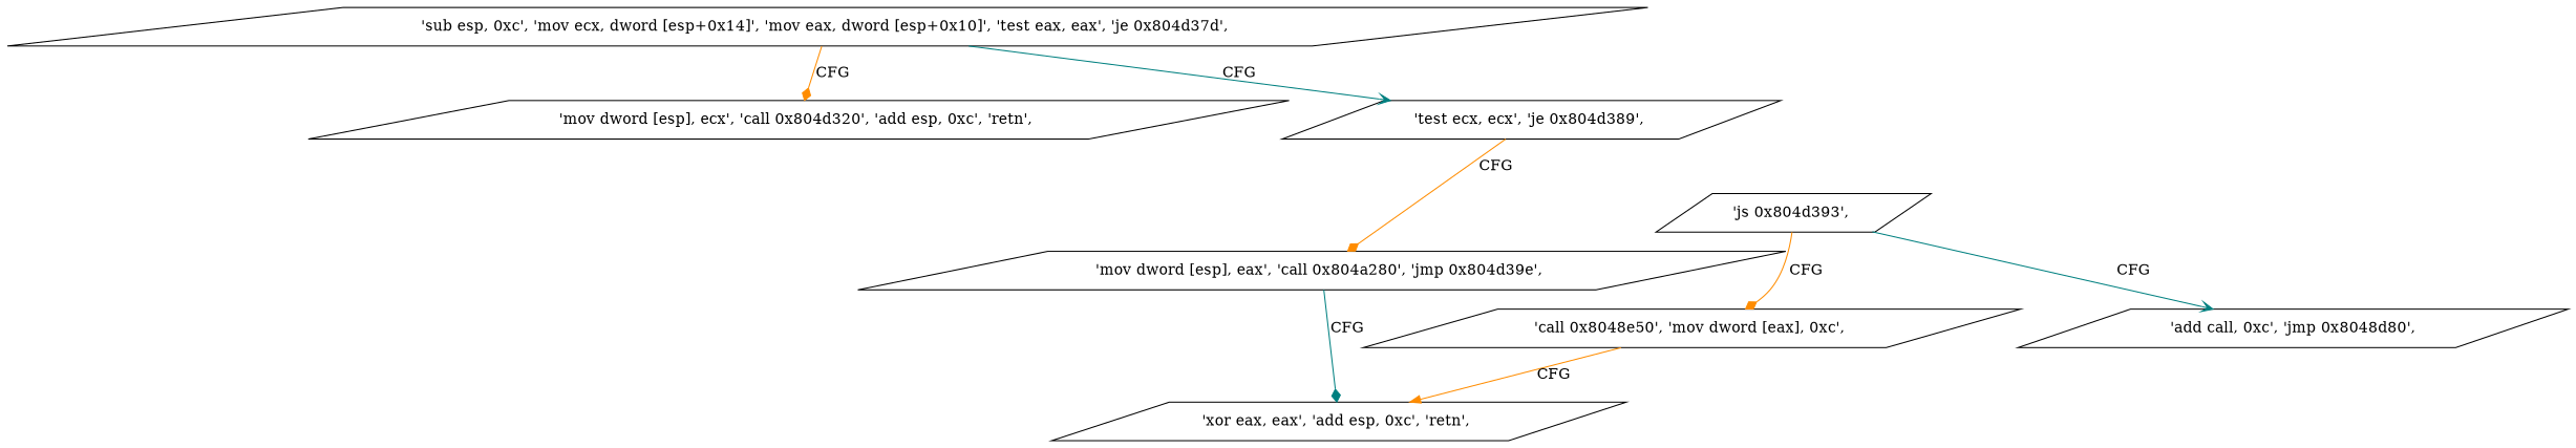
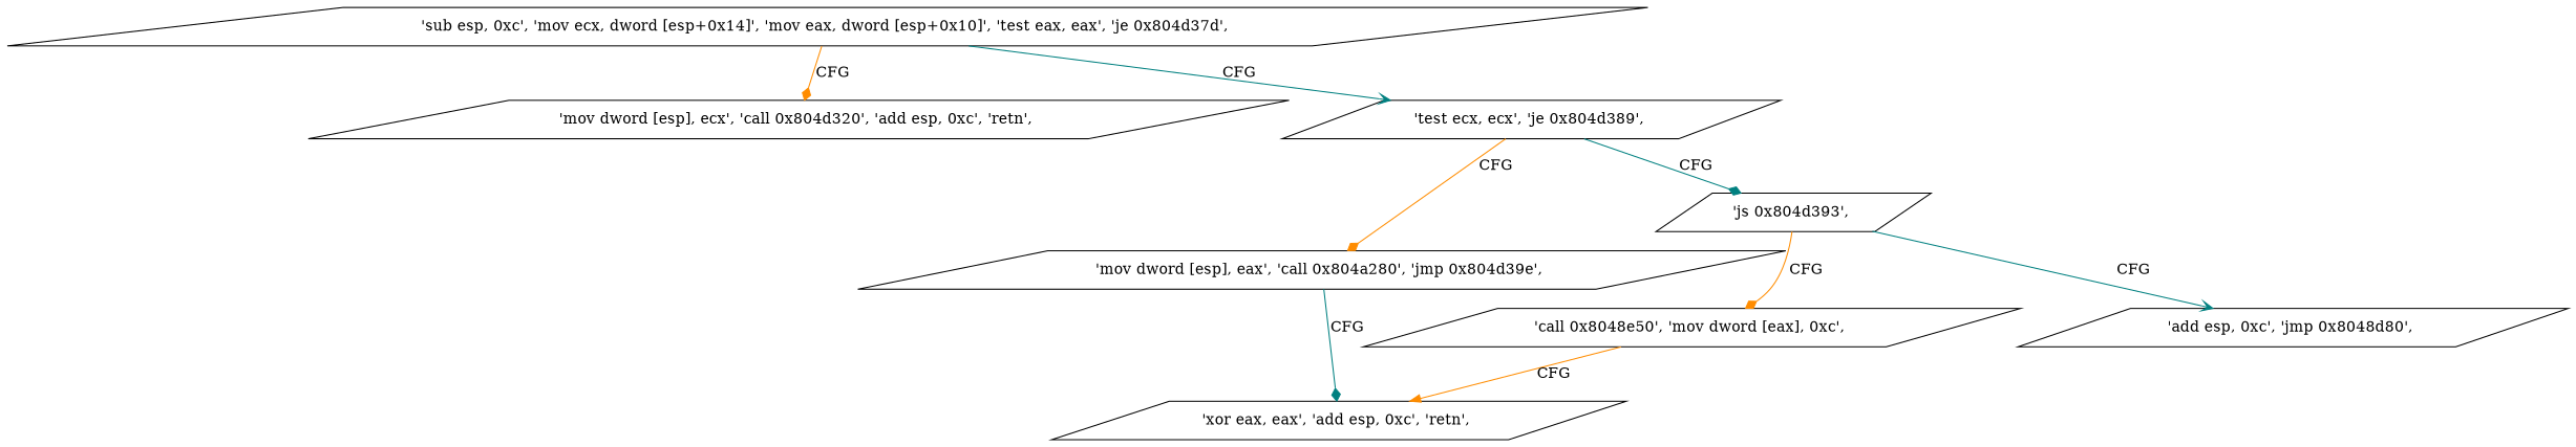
  digraph {
    node [shape=parallelogram]
    edge [arrowhead=diamond color=darkorange]
    n1 [label="'sub esp, 0xc', 'mov ecx, dword [esp+0x14]', 'mov eax, dword [esp+0x10]', 'test eax, eax', 'je 0x804d37d', "]
    n2 [label="'mov dword [esp], ecx', 'call 0x804d320', 'add esp, 0xc', 'retn', "]
    n3 [label="'test ecx, ecx', 'je 0x804d389', "]
    n4 [label="'mov dword [esp], eax', 'call 0x804a280', 'jmp 0x804d39e', "]
    n5 [label="'js 0x804d393', "]
    n6 [label="'xor eax, eax', 'add esp, 0xc', 'retn', "]
    n7 [label="'call 0x8048e50', 'mov dword [eax], 0xc', "]
-   n8 [label="'add call, 0xc', 'jmp 0x8048d80',"]
+   n8 [label="'add esp, 0xc', 'jmp 0x8048d80', "]
    n1 -> n2 [label=CFG]
    n1 -> n3 [arrowhead=vee color=teal label=CFG]
    n3 -> n4 [label=CFG]
+   n3 -> n5 [color=teal label=CFG]
    n4 -> n6 [color=teal label=CFG]
    n5 -> n7 [label=CFG]
    n5 -> n8 [arrowhead=vee color=teal label=CFG]
    n7 -> n6 [arrowhead=normal label=CFG]
  }
